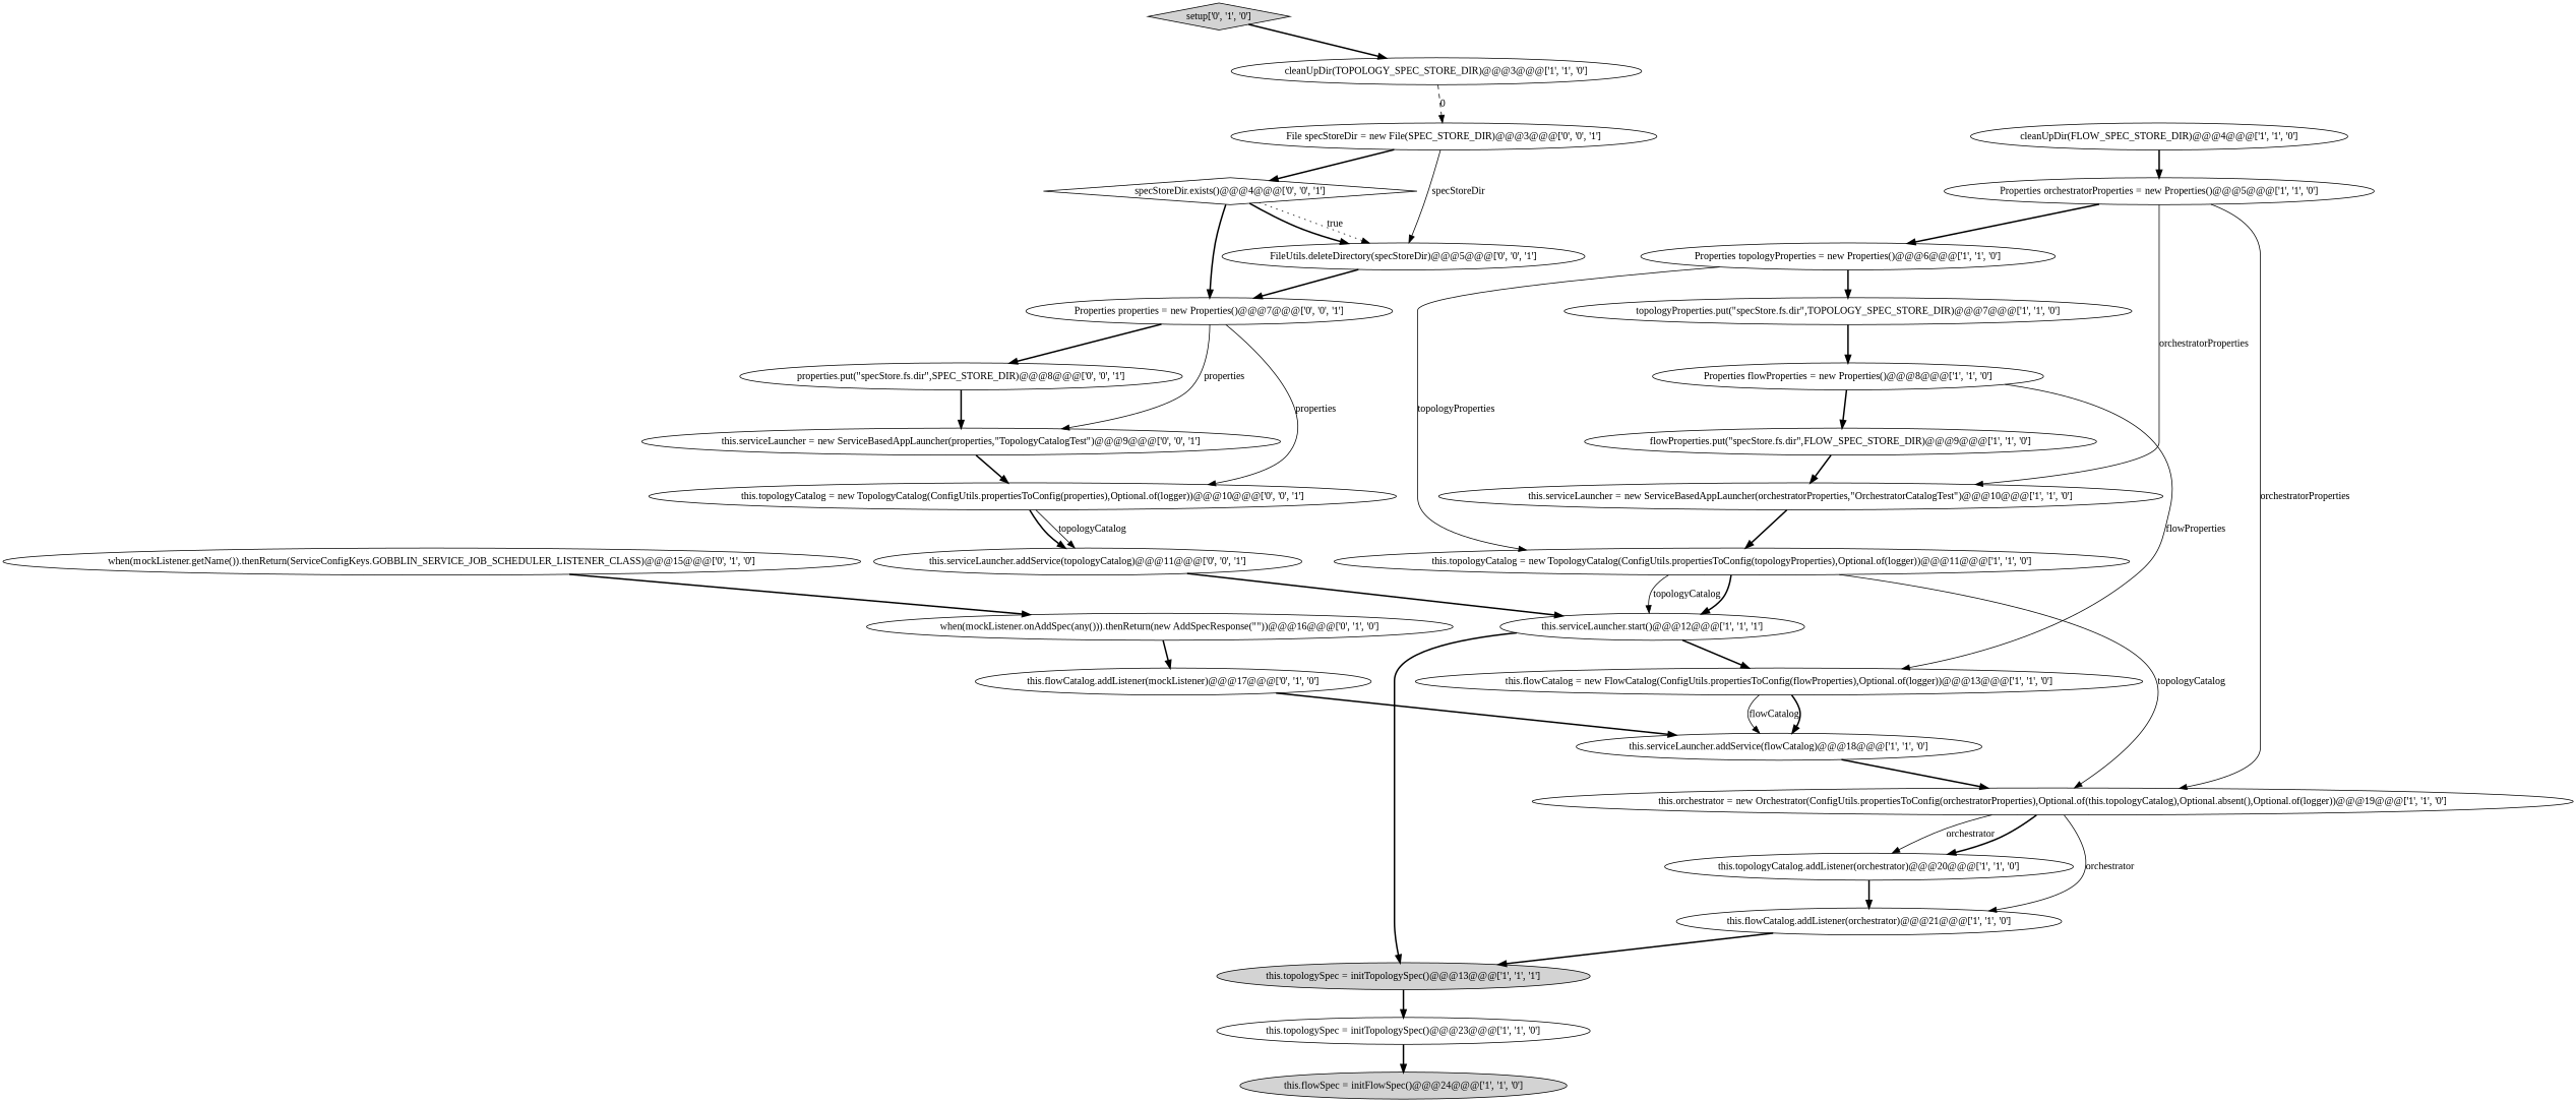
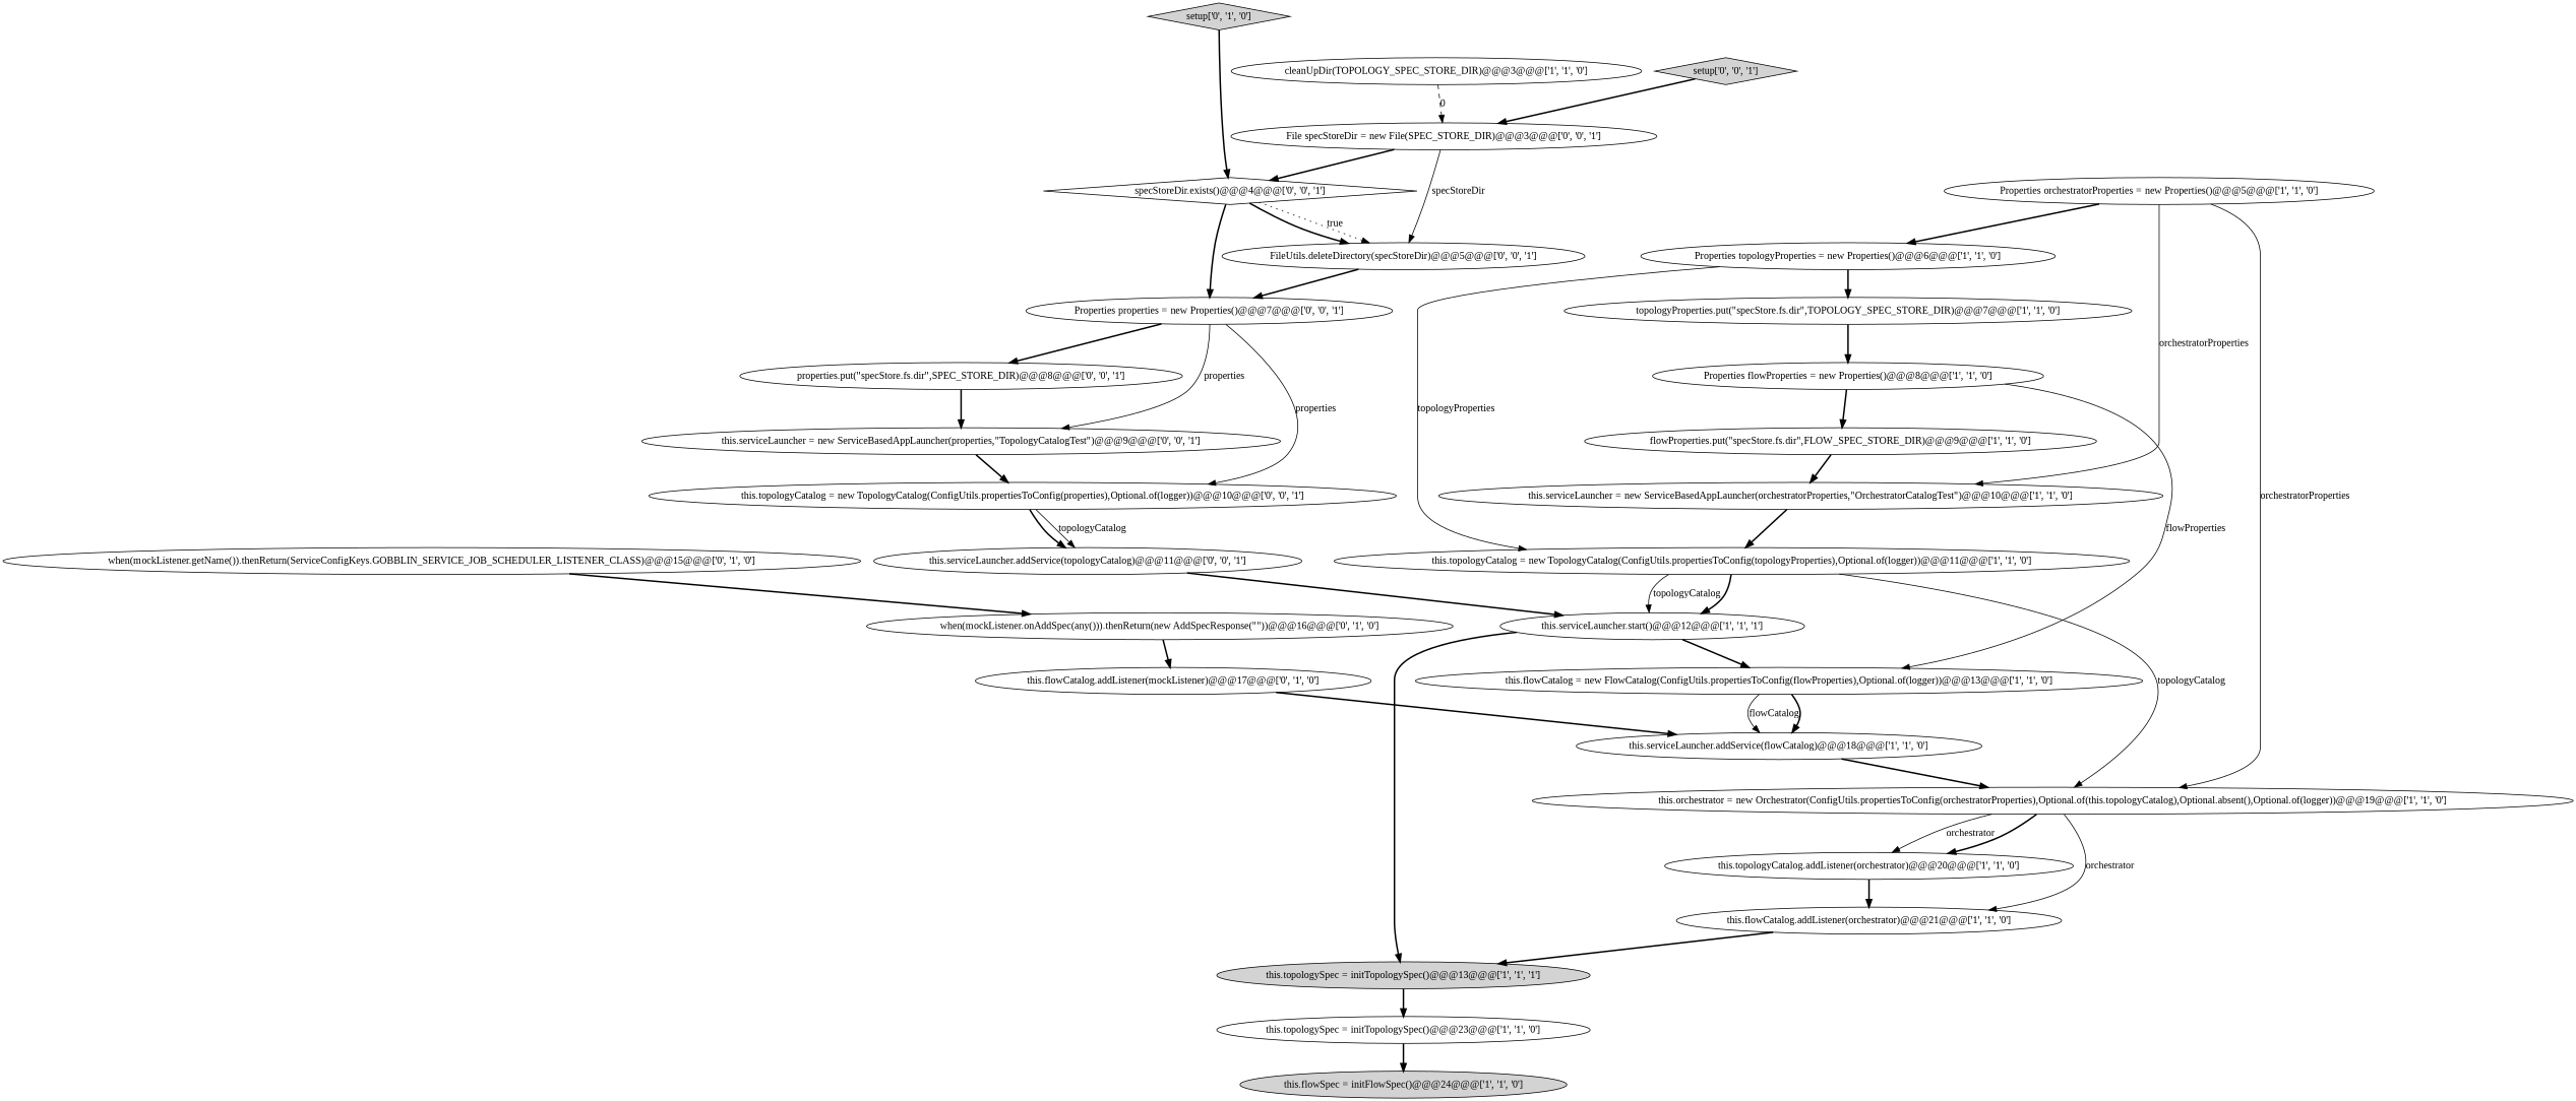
  digraph {
    fontname="Liberation Serif"
    node [fillcolor=white fontname="Liberation Serif" shape=ellipse style=filled]
    edge [fontname="Liberation Serif" style=bold]
    n1 [label="this.flowCatalog.addListener(mockListener)@@@17@@@['0', '1', '0']"]
    n2 [label="this.serviceLauncher.addService(flowCatalog)@@@18@@@['1', '1', '0']"]
    n3 [label="this.orchestrator = new Orchestrator(ConfigUtils.propertiesToConfig(orchestratorProperties),Optional.of(this.topologyCatalog),Optional.absent(),Optional.of(logger))@@@19@@@['1', '1', '0']"]
    n4 [label="when(mockListener.getName()).thenReturn(ServiceConfigKeys.GOBBLIN_SERVICE_JOB_SCHEDULER_LISTENER_CLASS)@@@15@@@['0', '1', '0']"]
    n5 [label="when(mockListener.onAddSpec(any())).thenReturn(new AddSpecResponse(\"\"))@@@16@@@['0', '1', '0']"]
    n6 [label="this.topologyCatalog.addListener(orchestrator)@@@20@@@['1', '1', '0']"]
    n7 [label="this.flowCatalog.addListener(orchestrator)@@@21@@@['1', '1', '0']"]
    n8 [fillcolor=lightgray label="this.topologySpec = initTopologySpec()@@@13@@@['1', '1', '1']"]
    n9 [label="this.flowCatalog = new FlowCatalog(ConfigUtils.propertiesToConfig(flowProperties),Optional.of(logger))@@@13@@@['1', '1', '0']"]
    n10 [label="flowProperties.put(\"specStore.fs.dir\",FLOW_SPEC_STORE_DIR)@@@9@@@['1', '1', '0']"]
    n11 [label="this.serviceLauncher = new ServiceBasedAppLauncher(orchestratorProperties,\"OrchestratorCatalogTest\")@@@10@@@['1', '1', '0']"]
    n12 [label="this.topologyCatalog = new TopologyCatalog(ConfigUtils.propertiesToConfig(topologyProperties),Optional.of(logger))@@@11@@@['1', '1', '0']"]
    n13 [label="this.topologySpec = initTopologySpec()@@@23@@@['1', '1', '0']"]
    n14 [fillcolor=lightgray label="this.flowSpec = initFlowSpec()@@@24@@@['1', '1', '0']"]
    n15 [label="this.serviceLauncher.start()@@@12@@@['1', '1', '1']"]
    n16 [fillcolor=lightgray label="setup['0', '1', '0']" shape=diamond]
    n17 [label="cleanUpDir(TOPOLOGY_SPEC_STORE_DIR)@@@3@@@['1', '1', '0']"]
    n18 [label="File specStoreDir = new File(SPEC_STORE_DIR)@@@3@@@['0', '0', '1']"]
    n19 [label="FileUtils.deleteDirectory(specStoreDir)@@@5@@@['0', '0', '1']"]
    n20 [label="specStoreDir.exists()@@@4@@@['0', '0', '1']" shape=diamond]
    n21 [label="Properties properties = new Properties()@@@7@@@['0', '0', '1']"]
    n22 [label="properties.put(\"specStore.fs.dir\",SPEC_STORE_DIR)@@@8@@@['0', '0', '1']"]
    n23 [label="this.serviceLauncher = new ServiceBasedAppLauncher(properties,\"TopologyCatalogTest\")@@@9@@@['0', '0', '1']"]
    n24 [label="this.topologyCatalog = new TopologyCatalog(ConfigUtils.propertiesToConfig(properties),Optional.of(logger))@@@10@@@['0', '0', '1']"]
    n25 [label="Properties topologyProperties = new Properties()@@@6@@@['1', '1', '0']"]
    n26 [label="topologyProperties.put(\"specStore.fs.dir\",TOPOLOGY_SPEC_STORE_DIR)@@@7@@@['1', '1', '0']"]
    n27 [label="Properties flowProperties = new Properties()@@@8@@@['1', '1', '0']"]
    n28 [label="this.serviceLauncher.addService(topologyCatalog)@@@11@@@['0', '0', '1']"]
+   n29 [fillcolor=lightgray label="setup['0', '0', '1']" shape=diamond]
    n30 [label="Properties orchestratorProperties = new Properties()@@@5@@@['1', '1', '0']"]
-   n31 [label="cleanUpDir(FLOW_SPEC_STORE_DIR)@@@4@@@['1', '1', '0']"]
    n1 -> n2
    n2 -> n3
    n3 -> n6 [label=orchestrator style=solid]
    n3 -> n6
    n3 -> n7 [label=orchestrator style=solid]
    n4 -> n5
    n5 -> n1
    n6 -> n7
    n7 -> n8
    n8 -> n13
    n9 -> n2 [label=flowCatalog style=solid]
    n9 -> n2
    n10 -> n11
    n11 -> n12
    n12 -> n3 [label=topologyCatalog style=solid]
    n12 -> n15 [label=topologyCatalog style=solid]
    n12 -> n15
    n13 -> n14
    n15 -> n8
    n15 -> n9
-   n16 -> n17
+   n16 -> n20
    n17 -> n18 [label=0 style=dashed]
    n18 -> n19 [label=specStoreDir style=solid]
    n18 -> n20
    n19 -> n21
    n20 -> n19 [label=true style=dotted]
    n20 -> n19
    n20 -> n21
    n21 -> n22
    n21 -> n23 [label=properties style=solid]
    n21 -> n24 [label=properties style=solid]
    n22 -> n23
    n23 -> n24
    n24 -> n28 [label=topologyCatalog style=solid]
    n24 -> n28
    n25 -> n12 [label=topologyProperties style=solid]
    n25 -> n26
    n26 -> n27
    n27 -> n9 [label=flowProperties style=solid]
    n27 -> n10
    n28 -> n15
+   n29 -> n18
    n30 -> n3 [label=orchestratorProperties style=solid]
    n30 -> n11 [label=orchestratorProperties style=solid]
    n30 -> n25
-   n31 -> n30
  }
